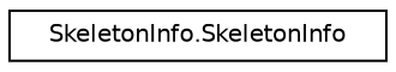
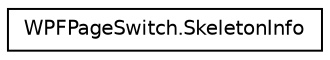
  digraph {
    rankdir=LR
-   n1 [color=black fillcolor=white fontname=Helvetica fontsize=10 height=0.2 label="SkeletonInfo.SkeletonInfo" shape=record style=filled width=0.4]
+   n1 [color=black fillcolor=white fontname=Helvetica fontsize=10 height=0.2 label="WPFPageSwitch.SkeletonInfo" shape=record style=filled width=0.4]
  }
